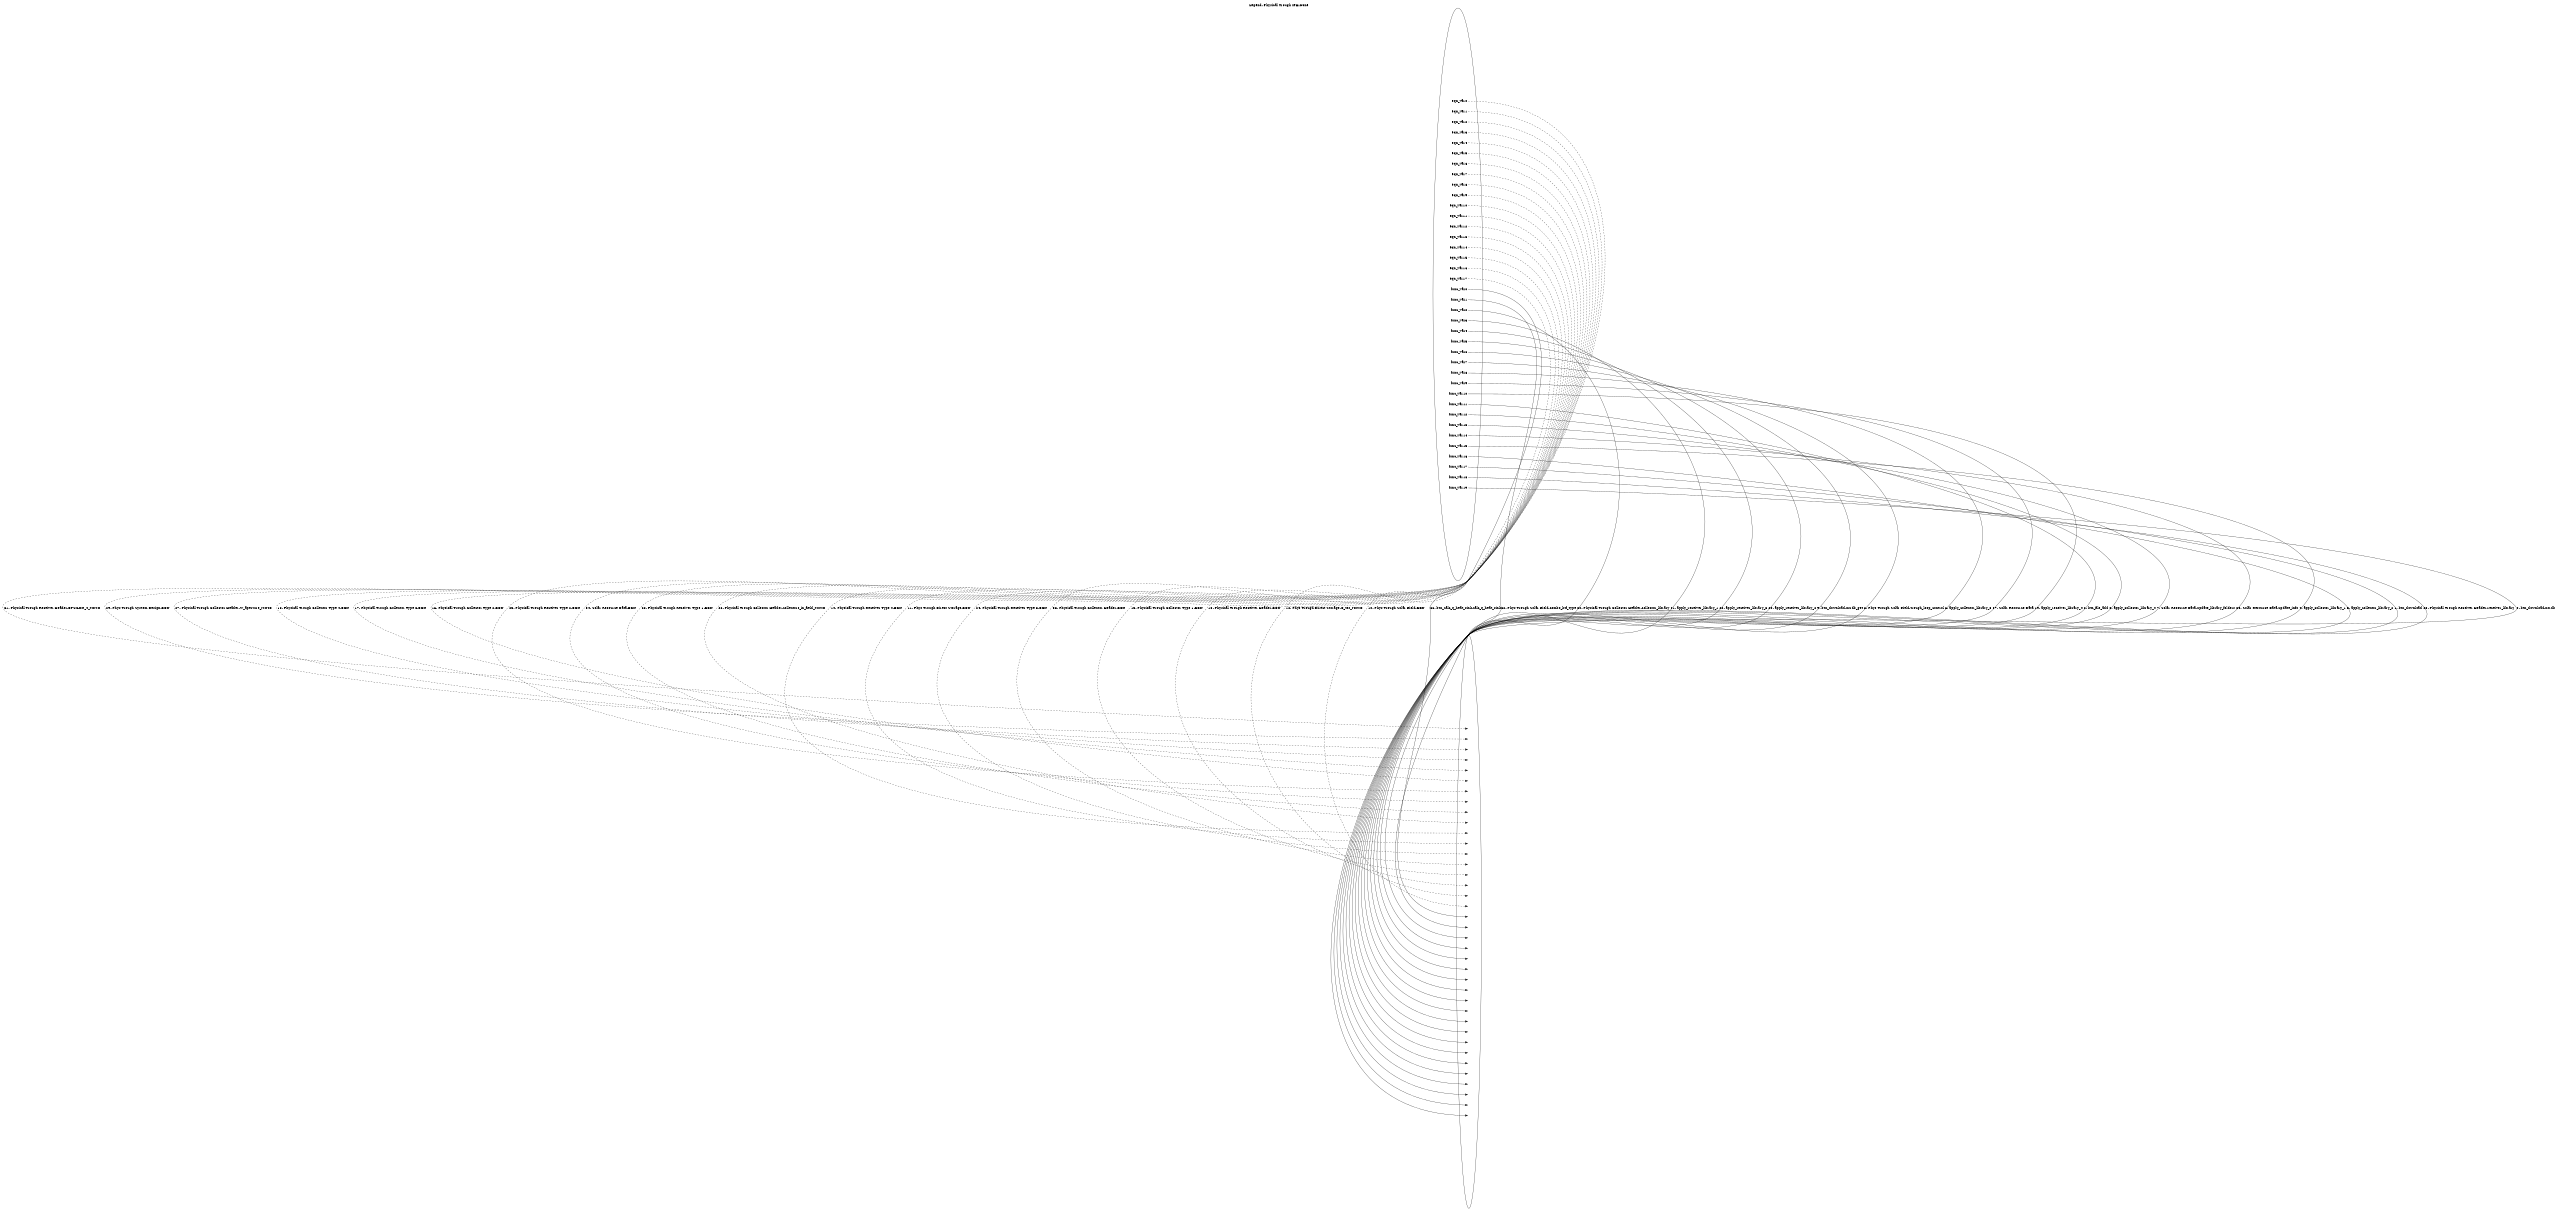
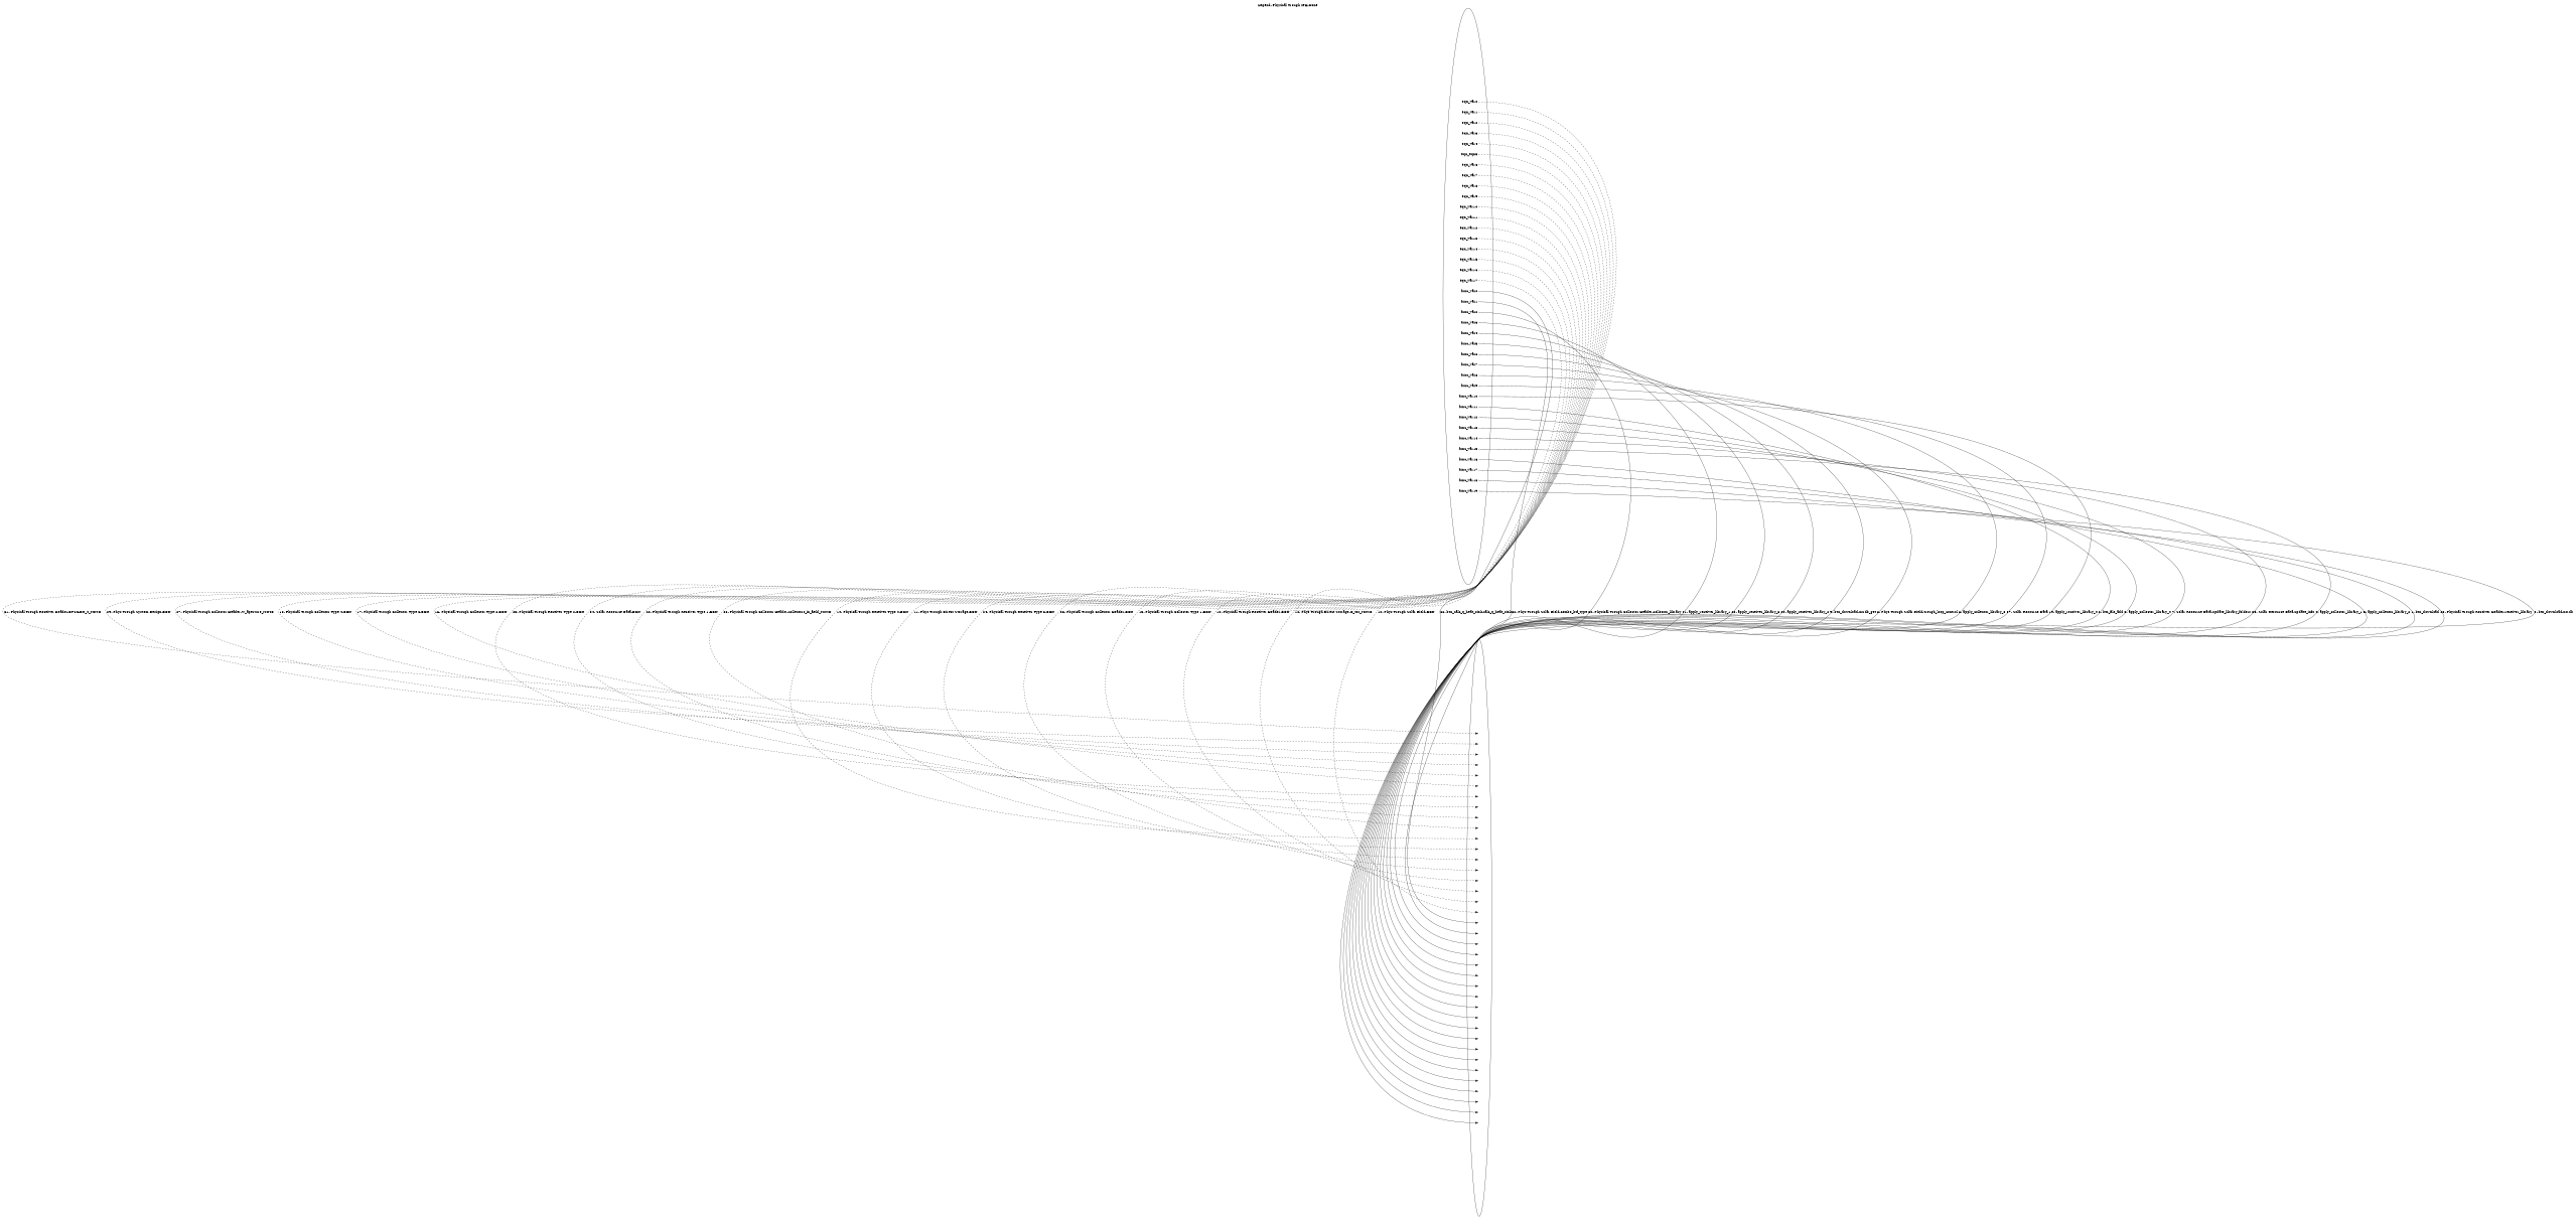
  digraph {
    label="Legend: Physical Trough IPH-None"
    labelloc=top
    rankdir=TB
    ranksep=3
-   n1 [label=<<table border="0" cellpadding="2" cellspacing="25" cellborder="0"> 	<tr><td align="right" port="e0">eqn_var0</td></tr> 	<tr><td align="right" port="e1">eqn_var1</td></tr> 	<tr><td align="right" port="e2">eqn_var2</td></tr> 	<tr><td align="right" port="e3">eqn_var3</td></tr> 	<tr><td align="right" port="e4">eqn_var4</td></tr> 	<tr><td align="right" port="e5">eqn_var5</td></tr> 	<tr><td align="right" port="e6">eqn_var6</td></tr> 	<tr><td align="right" port="e7">eqn_var7</td></tr> 	<tr><td align="right" port="e8">eqn_var8</td></tr> 	<tr><td align="right" port="e9">eqn_var9</td></tr> 	<tr><td align="right" port="e10">eqn_var10</td></tr> 	<tr><td align="right" port="e11">eqn_var11</td></tr> 	<tr><td align="right" port="e12">eqn_var12</td></tr> 	<tr><td align="right" port="e13">eqn_var13</td></tr> 	<tr><td align="right" port="e14">eqn_var14</td></tr> 	<tr><td align="right" port="e15">eqn_var15</td></tr> 	<tr><td align="right" port="e16">eqn_var16</td></tr> 	<tr><td align="right" port="e17">eqn_var17</td></tr> 	<tr><td align="right" port="o0">func_var0</td></tr> 	<tr><td align="right" port="o1">func_var1</td></tr> 	<tr><td align="right" port="o2">func_var2</td></tr> 	<tr><td align="right" port="o3">func_var3</td></tr> 	<tr><td align="right" port="o4">func_var4</td></tr> 	<tr><td align="right" port="o5">func_var5</td></tr> 	<tr><td align="right" port="o6">func_var6</td></tr> 	<tr><td align="right" port="o7">func_var7</td></tr> 	<tr><td align="right" port="o8">func_var8</td></tr> 	<tr><td align="right" port="o9">func_var9</td></tr> 	<tr><td align="right" port="o10">func_var10</td></tr> 	<tr><td align="right" port="o11">func_var11</td></tr> 	<tr><td align="right" port="o12">func_var12</td></tr> 	<tr><td align="right" port="o13">func_var13</td></tr> 	<tr><td align="right" port="o14">func_var14</td></tr> 	<tr><td align="right" port="o15">func_var15</td></tr> 	<tr><td align="right" port="o16">func_var16</td></tr> 	<tr><td align="right" port="o17">func_var17</td></tr> 	<tr><td align="right" port="o18">func_var18</td></tr> 	<tr><td align="right" port="o19">func_var19</td></tr> 	</table>>]
+   n1 [label=<<table border="0" cellpadding="2" cellspacing="25" cellborder="0"> 	<tr><td align="right" port="e0">eqn_var0</td></tr> 	<tr><td align="right" port="e1">eqn_var1</td></tr> 	<tr><td align="right" port="e2">eqn_var2</td></tr> 	<tr><td align="right" port="e3">eqn_var3</td></tr> 	<tr><td align="right" port="e4">eqn_var4</td></tr> 	<tr><td align="right" port="e5">eqn_eqn5</td></tr> 	<tr><td align="right" port="e6">eqn_var6</td></tr> 	<tr><td align="right" port="e7">eqn_var7</td></tr> 	<tr><td align="right" port="e8">eqn_var8</td></tr> 	<tr><td align="right" port="e9">eqn_var9</td></tr> 	<tr><td align="right" port="e10">eqn_var10</td></tr> 	<tr><td align="right" port="e11">eqn_var11</td></tr> 	<tr><td align="right" port="e12">eqn_var12</td></tr> 	<tr><td align="right" port="e13">eqn_var13</td></tr> 	<tr><td align="right" port="e14">eqn_var14</td></tr> 	<tr><td align="right" port="e15">eqn_var15</td></tr> 	<tr><td align="right" port="e16">eqn_var16</td></tr> 	<tr><td align="right" port="e17">eqn_var17</td></tr> 	<tr><td align="right" port="o0">func_var0</td></tr> 	<tr><td align="right" port="o1">func_var1</td></tr> 	<tr><td align="right" port="o2">func_var2</td></tr> 	<tr><td align="right" port="o3">func_var3</td></tr> 	<tr><td align="right" port="o4">func_var4</td></tr> 	<tr><td align="right" port="o5">func_var5</td></tr> 	<tr><td align="right" port="o6">func_var6</td></tr> 	<tr><td align="right" port="o7">func_var7</td></tr> 	<tr><td align="right" port="o8">func_var8</td></tr> 	<tr><td align="right" port="o9">func_var9</td></tr> 	<tr><td align="right" port="o10">func_var10</td></tr> 	<tr><td align="right" port="o11">func_var11</td></tr> 	<tr><td align="right" port="o12">func_var12</td></tr> 	<tr><td align="right" port="o13">func_var13</td></tr> 	<tr><td align="right" port="o14">func_var14</td></tr> 	<tr><td align="right" port="o15">func_var15</td></tr> 	<tr><td align="right" port="o16">func_var16</td></tr> 	<tr><td align="right" port="o17">func_var17</td></tr> 	<tr><td align="right" port="o18">func_var18</td></tr> 	<tr><td align="right" port="o19">func_var19</td></tr> 	</table>>]
    n2 [label=<<table border="0" cellpadding="2" cellspacing="25" cellborder="0"> 	<tr><td port="e0">&nbsp;</td></tr> 	<tr><td port="e1">&nbsp;</td></tr> 	<tr><td port="e2">&nbsp;</td></tr> 	<tr><td port="e3">&nbsp;</td></tr> 	<tr><td port="e4">&nbsp;</td></tr> 	<tr><td port="e5">&nbsp;</td></tr> 	<tr><td port="e6">&nbsp;</td></tr> 	<tr><td port="e7">&nbsp;</td></tr> 	<tr><td port="e8">&nbsp;</td></tr> 	<tr><td port="e9">&nbsp;</td></tr> 	<tr><td port="e10">&nbsp;</td></tr> 	<tr><td port="e11">&nbsp;</td></tr> 	<tr><td port="e12">&nbsp;</td></tr> 	<tr><td port="e13">&nbsp;</td></tr> 	<tr><td port="e14">&nbsp;</td></tr> 	<tr><td port="e15">&nbsp;</td></tr> 	<tr><td port="e16">&nbsp;</td></tr> 	<tr><td port="e17">&nbsp;</td></tr> 	<tr><td port="o0">&nbsp;</td></tr> 	<tr><td port="o1">&nbsp;</td></tr> 	<tr><td port="o2">&nbsp;</td></tr> 	<tr><td port="o3">&nbsp;</td></tr> 	<tr><td port="o4">&nbsp;</td></tr> 	<tr><td port="o5">&nbsp;</td></tr> 	<tr><td port="o6">&nbsp;</td></tr> 	<tr><td port="o7">&nbsp;</td></tr> 	<tr><td port="o8">&nbsp;</td></tr> 	<tr><td port="o9">&nbsp;</td></tr> 	<tr><td port="o10">&nbsp;</td></tr> 	<tr><td port="o11">&nbsp;</td></tr> 	<tr><td port="o12">&nbsp;</td></tr> 	<tr><td port="o13">&nbsp;</td></tr> 	<tr><td port="o14">&nbsp;</td></tr> 	<tr><td port="o15">&nbsp;</td></tr> 	<tr><td port="o16">&nbsp;</td></tr> 	<tr><td port="o17">&nbsp;</td></tr> 	<tr><td port="o18">&nbsp;</td></tr> 	<tr><td port="o19">&nbsp;</td></tr> 	</table>>]
    n1 -> n2 [headport="e0:w" label="31: Physical Trough Receiver Header:EPSILON_4_MIMO" style=dashed tailport="e0:e"]
    n1 -> n2 [headport="e1:w" label="29: Phys Trough System Design:EQN" style=dashed tailport="e1:e"]
    n1 -> n2 [headport="e2:w" label="27: Physical Trough Collector Header:W_aperture_MIMO" style=dashed tailport="e2:e"]
    n1 -> n2 [headport="e3:w" label="18: Physical Trough Collector Type 4:EQN" style=dashed tailport="e3:e"]
    n1 -> n2 [headport="e4:w" label="17: Physical Trough Collector Type 3:EQN" style=dashed tailport="e4:e"]
    n1 -> n2 [headport="e5:w" label="16: Physical Trough Collector Type 2:EQN" style=dashed tailport="e5:e"]
    n1 -> n2 [headport="e6:w" label="25: Physical Trough Receiver Type 2:EQN" style=dashed tailport="e6:e"]
    n1 -> n2 [headport="e7:w" label="34: Solar Resource Data:EQN" style=dashed tailport="e7:e"]
    n1 -> n2 [headport="e8:w" label="28: Physical Trough Receiver Type 1:EQN" style=dashed tailport="e8:e"]
    n1 -> n2 [headport="e9:w" label="26: Physical Trough Collector Header:collectors_in_field_MIMO" style=dashed tailport="e9:e"]
    n1 -> n2 [headport="e10:w" label="14: Physical Trough Receiver Type 4:EQN" style=dashed tailport="e10:e"]
    n1 -> n2 [headport="e11:w" label="11: Phys Trough Direct Storage:EQN" style=dashed tailport="e11:e"]
    n1 -> n2 [headport="e12:w" label="24: Physical Trough Receiver Type 3:EQN" style=dashed tailport="e12:e"]
    n1 -> n2 [headport="e13:w" label="33: Physical Trough Collector Header:EQN" style=dashed tailport="e13:e"]
    n1 -> n2 [headport="e14:w" label="15: Physical Trough Collector Type 1:EQN" style=dashed tailport="e14:e"]
    n1 -> n2 [headport="e15:w" label="13: Physical Trough Receiver Header:EQN" style=dashed tailport="e15:e"]
    n1 -> n2 [headport="e16:w" label="12: Phys Trough Direct Storage:Q_tes_MIMO" style=dashed tailport="e16:e"]
    n1 -> n2 [headport="e17:w" label="10: Phys Trough Solar Field:EQN" style=dashed tailport="e17:e"]
    n1 -> n2 [headport="o0:w" label="36: btn_calc_q_heat_sink:calc_q_heat_sink" tailport="o0:e"]
    n1 -> n2 [headport="o1:w" label="32: Phys Trough Solar Field:combo_htf_type" tailport="o1:e"]
    n1 -> n2 [headport="o2:w" label="30: Physical Trough Collector Header:collector_library" tailport="o2:e"]
    n1 -> n2 [headport="o3:w" label="21: apply_receiver_library_1" tailport="o3:e"]
    n1 -> n2 [headport="o4:w" label="22: apply_receiver_library_3" tailport="o4:e"]
    n1 -> n2 [headport="o5:w" label="20: apply_receiver_library_2" tailport="o5:e"]
    n1 -> n2 [headport="o6:w" label="9: btn_download:nsrdb_get" tailport="o6:e"]
    n1 -> n2 [headport="o7:w" label="8: Phys Trough Solar Field:trough_loop_control" tailport="o7:e"]
    n1 -> n2 [headport="o8:w" label="6: apply_collector_library_3" tailport="o8:e"]
    n1 -> n2 [headport="o9:w" label="37: Solar Resource Data" tailport="o9:e"]
    n1 -> n2 [headport="o10:w" label="19: apply_receiver_library_4" tailport="o10:e"]
    n1 -> n2 [headport="o11:w" label="2: btn_file_add" tailport="o11:e"]
    n1 -> n2 [headport="o12:w" label="3: apply_collector_library_4" tailport="o12:e"]
    n1 -> n2 [headport="o13:w" label="7: Solar Resource Data:update_library_folders" tailport="o13:e"]
    n1 -> n2 [headport="o14:w" label="35: Solar Resource Data:update_info" tailport="o14:e"]
    n1 -> n2 [headport="o15:w" label="4: apply_collector_library_1" tailport="o15:e"]
    n1 -> n2 [headport="o16:w" label="5: apply_collector_library_2" tailport="o16:e"]
    n1 -> n2 [headport="o17:w" label="1: btn_download" tailport="o17:e"]
    n1 -> n2 [headport="o18:w" label="23: Physical Trough Receiver Header:receiver_library" tailport="o18:e"]
    n1 -> n2 [headport="o19:w" label="0: btn_download:nsrdb" tailport="o19:e"]
  }
